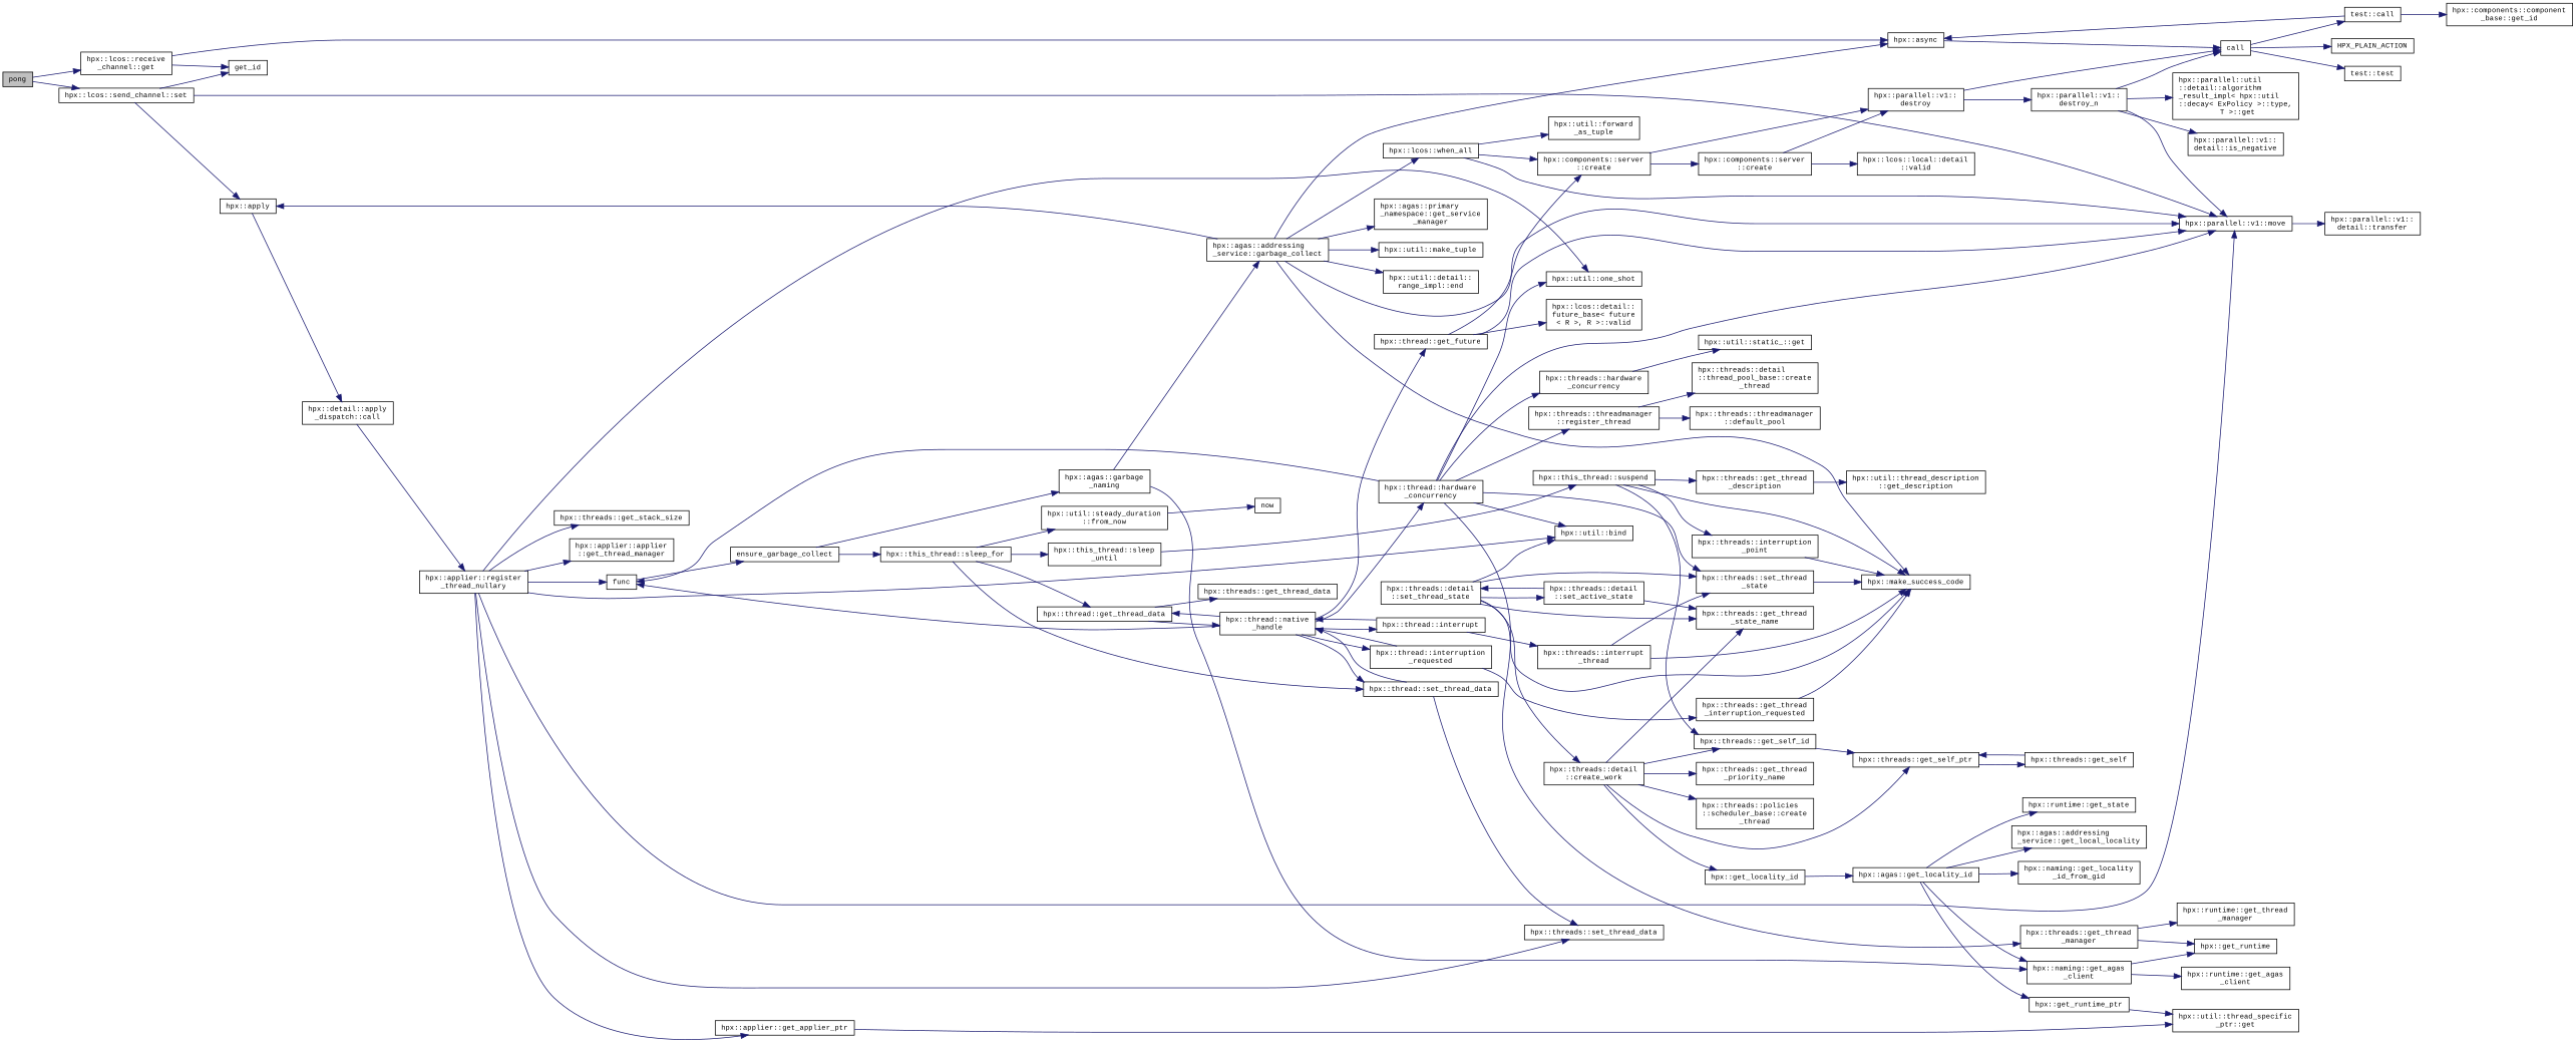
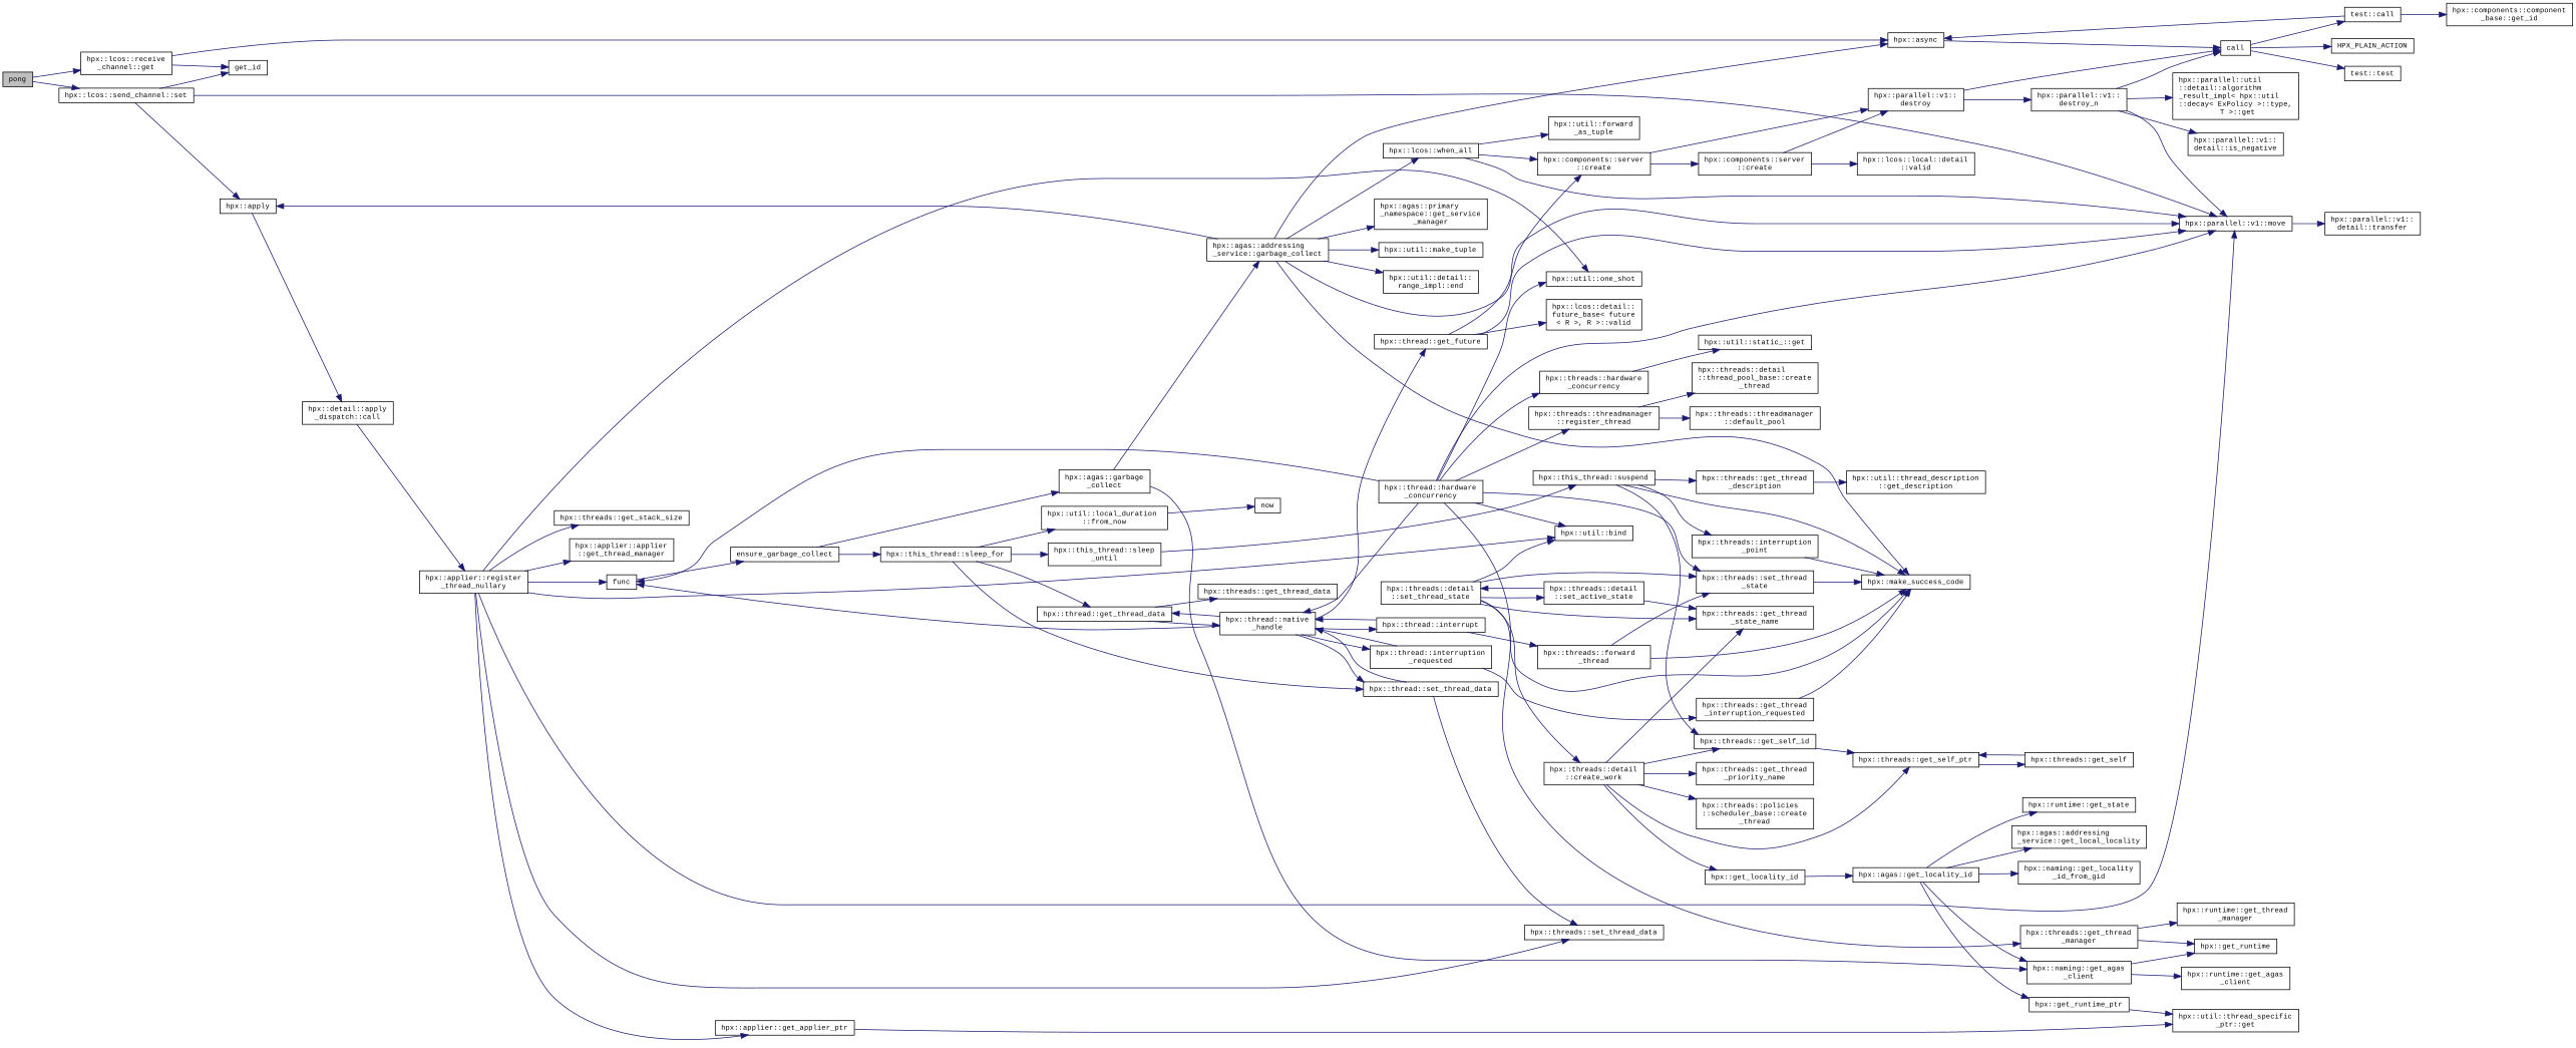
  digraph {
    fontname="Liberation Mono"
    rankdir=LR
    node [color=black fillcolor=white fontname="Liberation Mono" fontsize=10 shape=record style=filled]
    edge [color=midnightblue fontname="Liberation Mono" fontsize=10 labelfontname=Helvetica labelfontsize=10 style=solid]
    n1 [fillcolor=grey75 fontcolor=black height=0.2 label=pong width=0.4]
    n2 [height=0.2 label="hpx::lcos::receive\l_channel::get" width=0.4]
    n3 [height=0.2 label="hpx::lcos::send_channel::set" width=0.4]
    n4 [height=0.2 label="hpx::async" width=0.4]
    n5 [height=0.2 label=get_id width=0.4]
    n6 [height=0.2 label="hpx::apply" width=0.4]
    n7 [height=0.2 label="hpx::parallel::v1::move" width=0.4]
    n8 [height=0.2 label=call width=0.4]
    n9 [height=0.2 label="test::test" width=0.4]
    n10 [height=0.2 label=HPX_PLAIN_ACTION width=0.4]
    n11 [height=0.2 label="test::call" width=0.4]
    n12 [height=0.2 label="hpx::components::component\l_base::get_id" width=0.4]
    n13 [height=0.2 label="hpx::detail::apply\l_dispatch::call" width=0.4]
    n14 [height=0.2 label="hpx::parallel::v1::\ldetail::transfer" width=0.4]
    n15 [height=0.2 label="hpx::applier::register\l_thread_nullary" width=0.4]
    n16 [height=0.2 label="hpx::applier::get_applier_ptr" width=0.4]
    n17 [height=0.2 label=func width=0.4]
    n18 [height=0.2 label="hpx::util::bind" width=0.4]
    n19 [height=0.2 label="hpx::util::one_shot" width=0.4]
    n20 [height=0.2 label="hpx::threads::get_stack_size" width=0.4]
    n21 [height=0.2 label="hpx::applier::applier\l::get_thread_manager" width=0.4]
    n22 [height=0.2 label="hpx::threads::set_thread_data" width=0.4]
    n23 [height=0.2 label="hpx::util::thread_specific\l_ptr::get" width=0.4]
    n24 [height=0.2 label=ensure_garbage_collect width=0.4]
    n25 [height=0.2 label="hpx::threads::threadmanager\l::register_thread" width=0.4]
    n26 [height=0.2 label="hpx::threads::threadmanager\l::default_pool" width=0.4]
    n27 [height=0.2 label="hpx::threads::detail\l::thread_pool_base::create\l_thread" width=0.4]
    n28 [height=0.2 label="hpx::this_thread::sleep_for" width=0.4]
-   n29 [height=0.2 label="hpx::agas::garbage\l_naming" width=0.4]
+   n29 [height=0.2 label="hpx::agas::garbage\l_collect" width=0.4]
    n30 [height=0.2 label="hpx::this_thread::sleep\l_until" width=0.4]
-   n31 [height=0.2 label="hpx::util::steady_duration\l::from_now" width=0.4]
+   n31 [height=0.2 label="hpx::util::local_duration\l::from_now" width=0.4]
    n32 [height=0.2 label="hpx::thread::get_thread_data" width=0.4]
    n33 [height=0.2 label="hpx::thread::set_thread_data" width=0.4]
    n34 [height=0.2 label="hpx::naming::get_agas\l_client" width=0.4]
    n35 [height=0.2 label="hpx::agas::addressing\l_service::garbage_collect" width=0.4]
    n36 [height=0.2 label="hpx::this_thread::suspend" width=0.4]
    n37 [height=0.2 label=now width=0.4]
    n38 [height=0.2 label="hpx::threads::get_thread_data" width=0.4]
    n39 [height=0.2 label="hpx::thread::native\l_handle" width=0.4]
    n40 [height=0.2 label="hpx::threads::get_self_id" width=0.4]
    n41 [height=0.2 label="hpx::threads::interruption\l_point" width=0.4]
    n42 [height=0.2 label="hpx::make_success_code" width=0.4]
    n43 [height=0.2 label="hpx::threads::get_thread\l_description" width=0.4]
    n44 [height=0.2 label="hpx::threads::get_self" width=0.4]
    n45 [height=0.2 label="hpx::threads::get_self_ptr" width=0.4]
    n46 [height=0.2 label="hpx::util::thread_description\l::get_description" width=0.4]
    n47 [height=0.2 label="hpx::thread::hardware\l_concurrency" width=0.4]
    n48 [height=0.2 label="hpx::thread::interrupt" width=0.4]
    n49 [height=0.2 label="hpx::thread::interruption\l_requested" width=0.4]
    n50 [height=0.2 label="hpx::thread::get_future" width=0.4]
    n51 [height=0.2 label="hpx::threads::hardware\l_concurrency" width=0.4]
    n52 [height=0.2 label="hpx::threads::get_thread\l_manager" width=0.4]
    n53 [height=0.2 label="hpx::threads::set_thread\l_state" width=0.4]
-   n54 [height=0.2 label="hpx::threads::interrupt\l_thread" width=0.4]
+   n54 [height=0.2 label="hpx::threads::forward\l_thread" width=0.4]
    n55 [height=0.2 label="hpx::threads::get_thread\l_interruption_requested" width=0.4]
    n56 [height=0.2 label="hpx::lcos::detail::\lfuture_base\< future\l\< R \>, R \>::valid" width=0.4]
    n57 [height=0.2 label="hpx::components::server\l::create" width=0.4]
    n58 [height=0.2 label="hpx::util::static_::get" width=0.4]
    n59 [height=0.2 label="hpx::get_runtime" width=0.4]
    n60 [height=0.2 label="hpx::runtime::get_thread\l_manager" width=0.4]
    n61 [height=0.2 label="hpx::threads::detail\l::set_thread_state" width=0.4]
    n62 [height=0.2 label="hpx::threads::get_thread\l_state_name" width=0.4]
    n63 [height=0.2 label="hpx::threads::detail\l::set_active_state" width=0.4]
    n64 [height=0.2 label="hpx::threads::detail\l::create_work" width=0.4]
    n65 [height=0.2 label="hpx::threads::get_thread\l_priority_name" width=0.4]
    n66 [height=0.2 label="hpx::get_locality_id" width=0.4]
    n67 [height=0.2 label="hpx::threads::policies\l::scheduler_base::create\l_thread" width=0.4]
    n68 [height=0.2 label="hpx::agas::get_locality_id" width=0.4]
    n69 [height=0.2 label="hpx::get_runtime_ptr" width=0.4]
    n70 [height=0.2 label="hpx::runtime::get_state" width=0.4]
    n71 [height=0.2 label="hpx::agas::addressing\l_service::get_local_locality" width=0.4]
    n72 [height=0.2 label="hpx::naming::get_locality\l_id_from_gid" width=0.4]
    n73 [height=0.2 label="hpx::runtime::get_agas\l_client" width=0.4]
    n74 [height=0.2 label="hpx::components::server\l::create" width=0.4]
    n75 [height=0.2 label="hpx::parallel::v1::\ldestroy" width=0.4]
    n76 [height=0.2 label="hpx::lcos::local::detail\l::valid" width=0.4]
    n77 [height=0.2 label="hpx::parallel::v1::\ldestroy_n" width=0.4]
    n78 [height=0.2 label="hpx::parallel::v1::\ldetail::is_negative" width=0.4]
    n79 [height=0.2 label="hpx::parallel::util\l::detail::algorithm\l_result_impl\< hpx::util\l::decay\< ExPolicy \>::type,\l T \>::get" width=0.4]
    n80 [height=0.2 label="hpx::agas::primary\l_namespace::get_service\l_manager" width=0.4]
    n81 [height=0.2 label="hpx::util::make_tuple" width=0.4]
    n82 [height=0.2 label="hpx::util::detail::\lrange_impl::end" width=0.4]
    n83 [height=0.2 label="hpx::lcos::when_all" width=0.4]
    n84 [height=0.2 label="hpx::util::forward\l_as_tuple" width=0.4]
    n1 -> n2
    n1 -> n3
    n2 -> n4
    n2 -> n5
    n3 -> n5
    n3 -> n6
    n3 -> n7
    n4 -> n8
    n6 -> n13
    n7 -> n14
    n8 -> n9
    n8 -> n10
    n8 -> n11
    n11 -> n4
    n11 -> n12
    n13 -> n15
    n15 -> n7
    n15 -> n16
    n15 -> n17
    n15 -> n18
    n15 -> n19
    n15 -> n20
    n15 -> n21
    n15 -> n22
    n16 -> n23
    n17 -> n24
    n24 -> n28
    n24 -> n29
    n25 -> n26
    n25 -> n27
    n28 -> n30
    n28 -> n31
    n28 -> n32
    n28 -> n33
    n29 -> n34
    n29 -> n35
    n30 -> n36
    n31 -> n37
    n32 -> n38
    n32 -> n39
    n33 -> n22
    n33 -> n39
    n34 -> n59
    n34 -> n73
    n35 -> n4
    n35 -> n6
    n35 -> n7
    n35 -> n42
    n35 -> n80
    n35 -> n81
    n35 -> n82
    n35 -> n83
    n36 -> n40
    n36 -> n41
    n36 -> n42
    n36 -> n43
    n39 -> n17
    n39 -> n32
    n39 -> n33
-   n39 -> n47
+   n47 -> n39
    n39 -> n48
    n39 -> n49
    n39 -> n50
    n40 -> n45
    n41 -> n42
    n43 -> n46
    n44 -> n45
    n45 -> n44
    n47 -> n7
    n47 -> n17
    n47 -> n18
    n47 -> n19
    n47 -> n25
    n47 -> n51
    n47 -> n52
    n47 -> n53
    n48 -> n39
    n48 -> n54
    n49 -> n39
    n49 -> n55
    n50 -> n7
    n50 -> n56
    n50 -> n57
    n51 -> n58
    n52 -> n59
    n52 -> n60
    n53 -> n42
    n54 -> n42
    n54 -> n53
    n55 -> n42
    n57 -> n74
    n57 -> n75
    n61 -> n18
    n61 -> n42
    n61 -> n53
    n61 -> n62
    n61 -> n63
    n61 -> n64
    n63 -> n61
    n63 -> n62
    n64 -> n40
    n64 -> n45
    n64 -> n62
    n64 -> n65
    n64 -> n66
    n64 -> n67
    n66 -> n68
    n68 -> n34
    n68 -> n69
    n68 -> n70
    n68 -> n71
    n68 -> n72
    n69 -> n23
    n74 -> n75
    n74 -> n76
    n75 -> n8
    n75 -> n77
    n77 -> n7
    n77 -> n8
    n77 -> n78
    n77 -> n79
    n83 -> n7
    n83 -> n57
    n83 -> n84
  }
